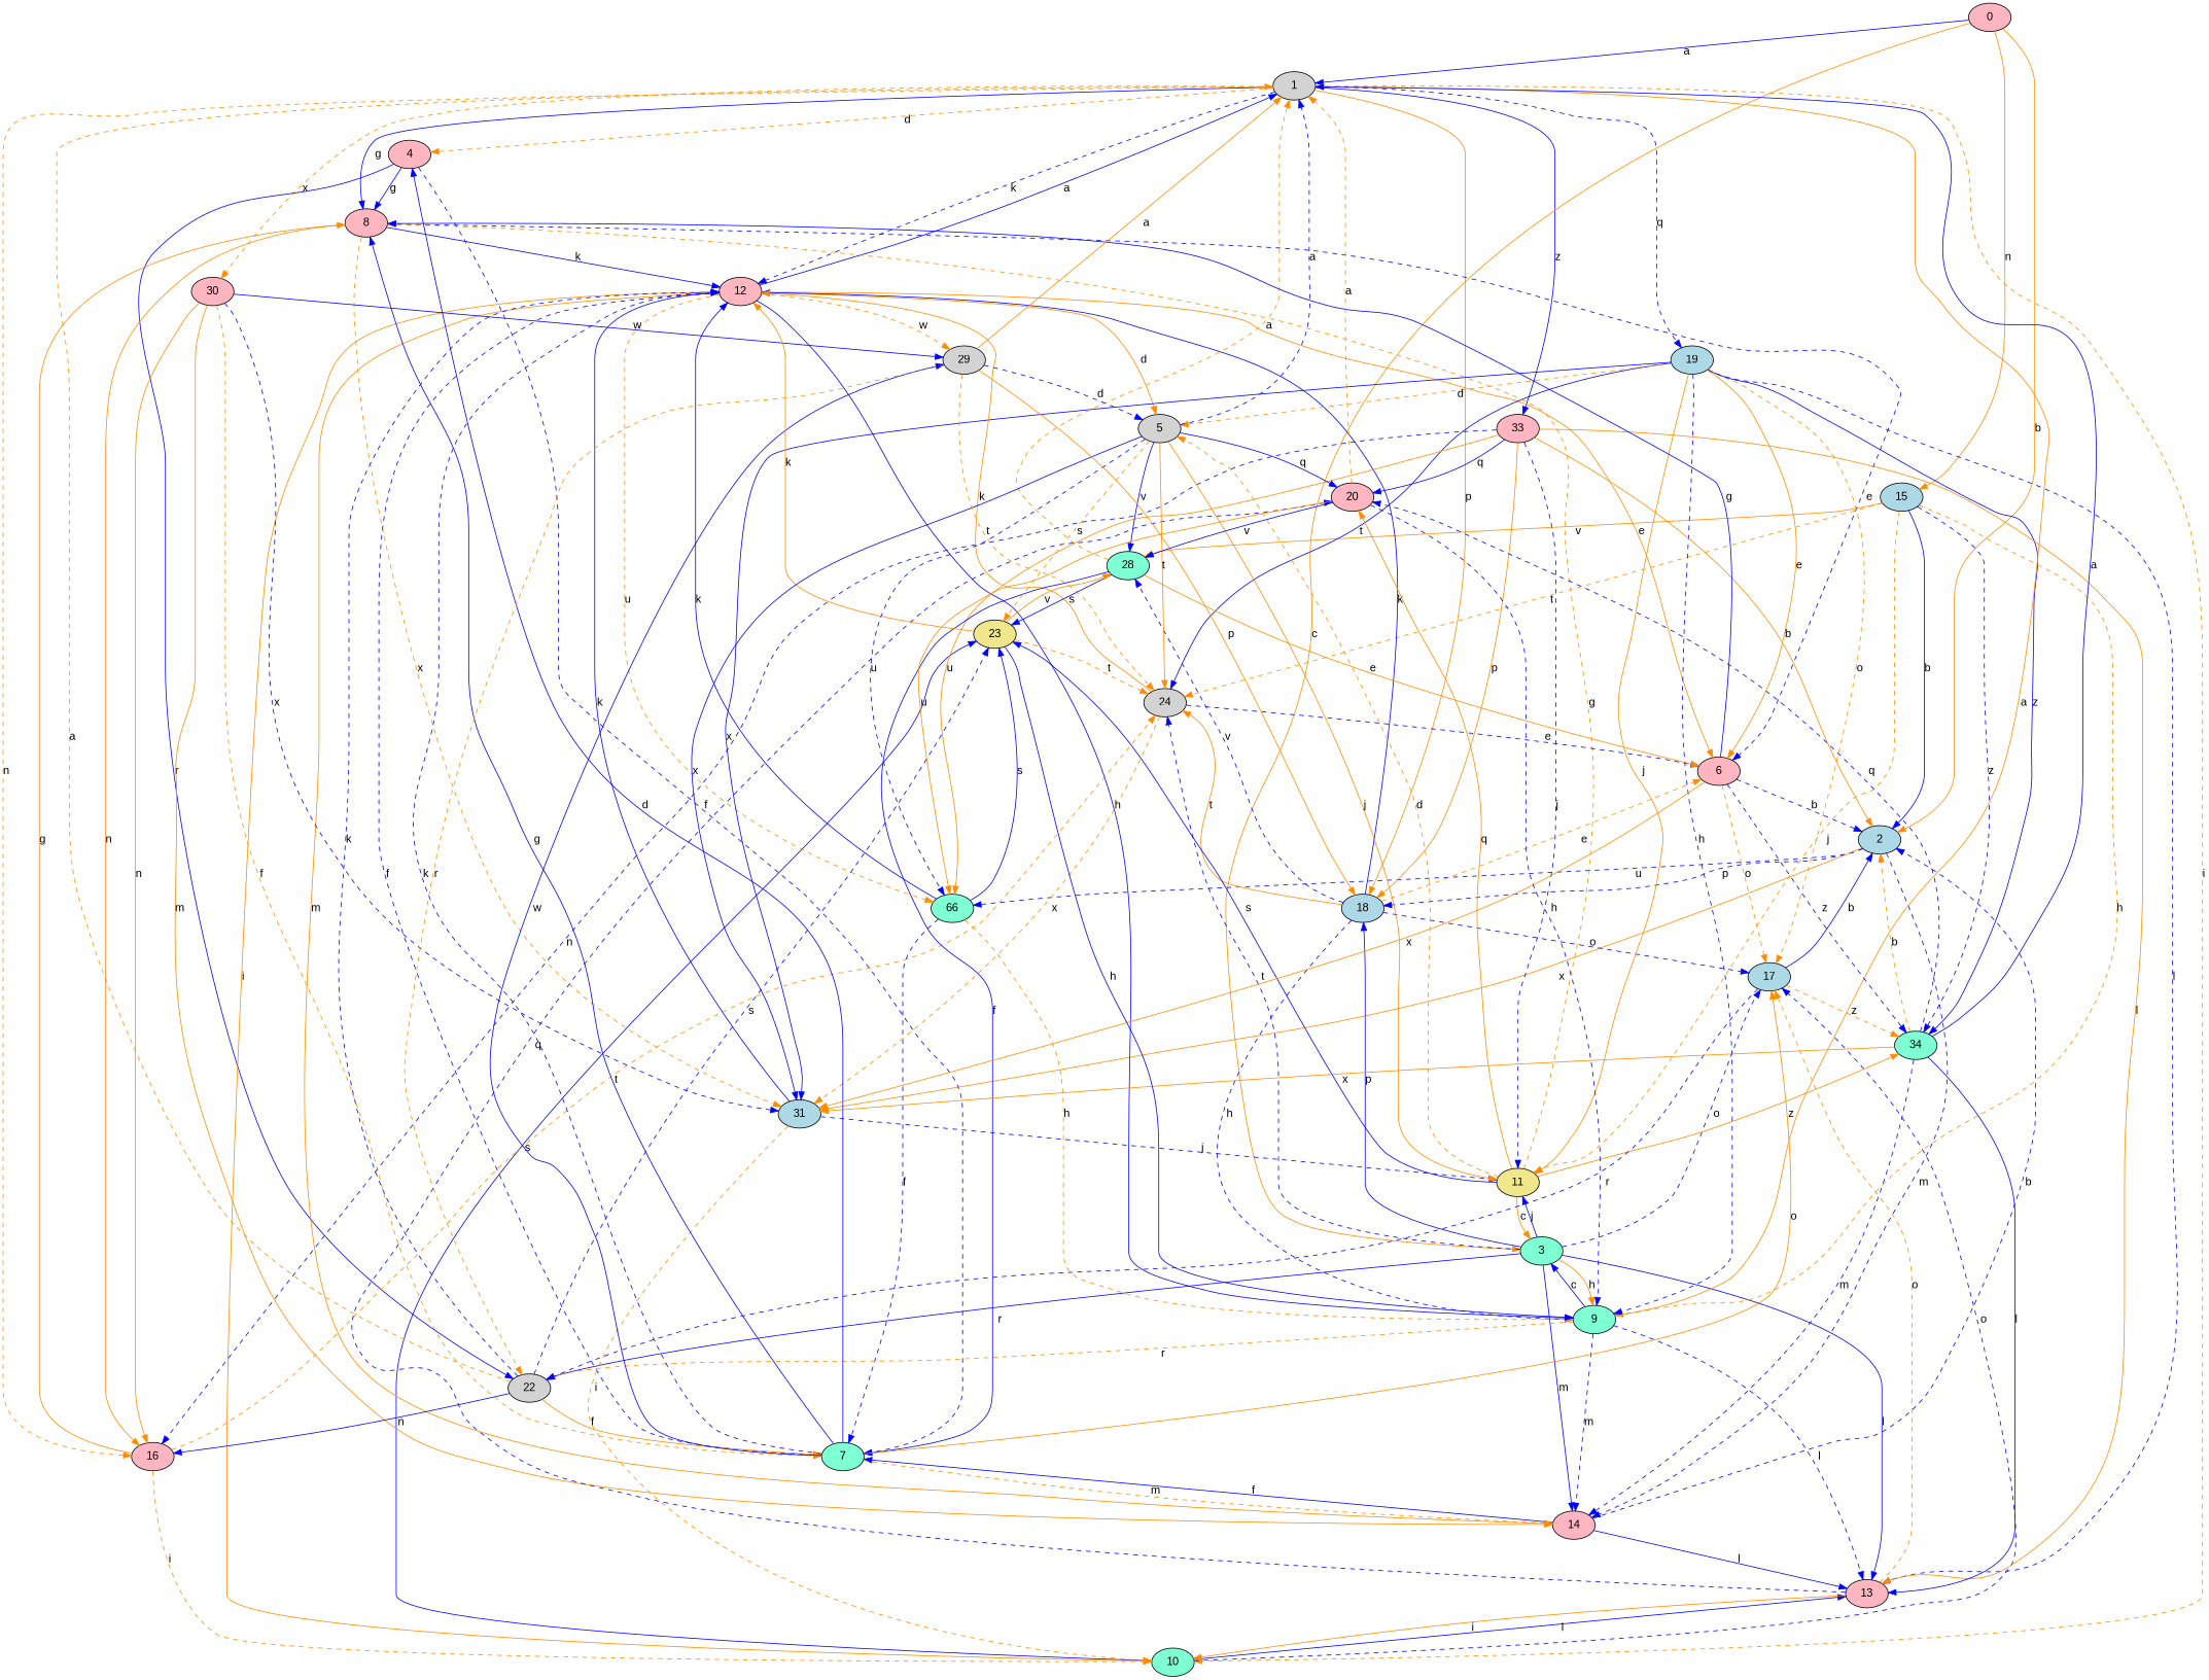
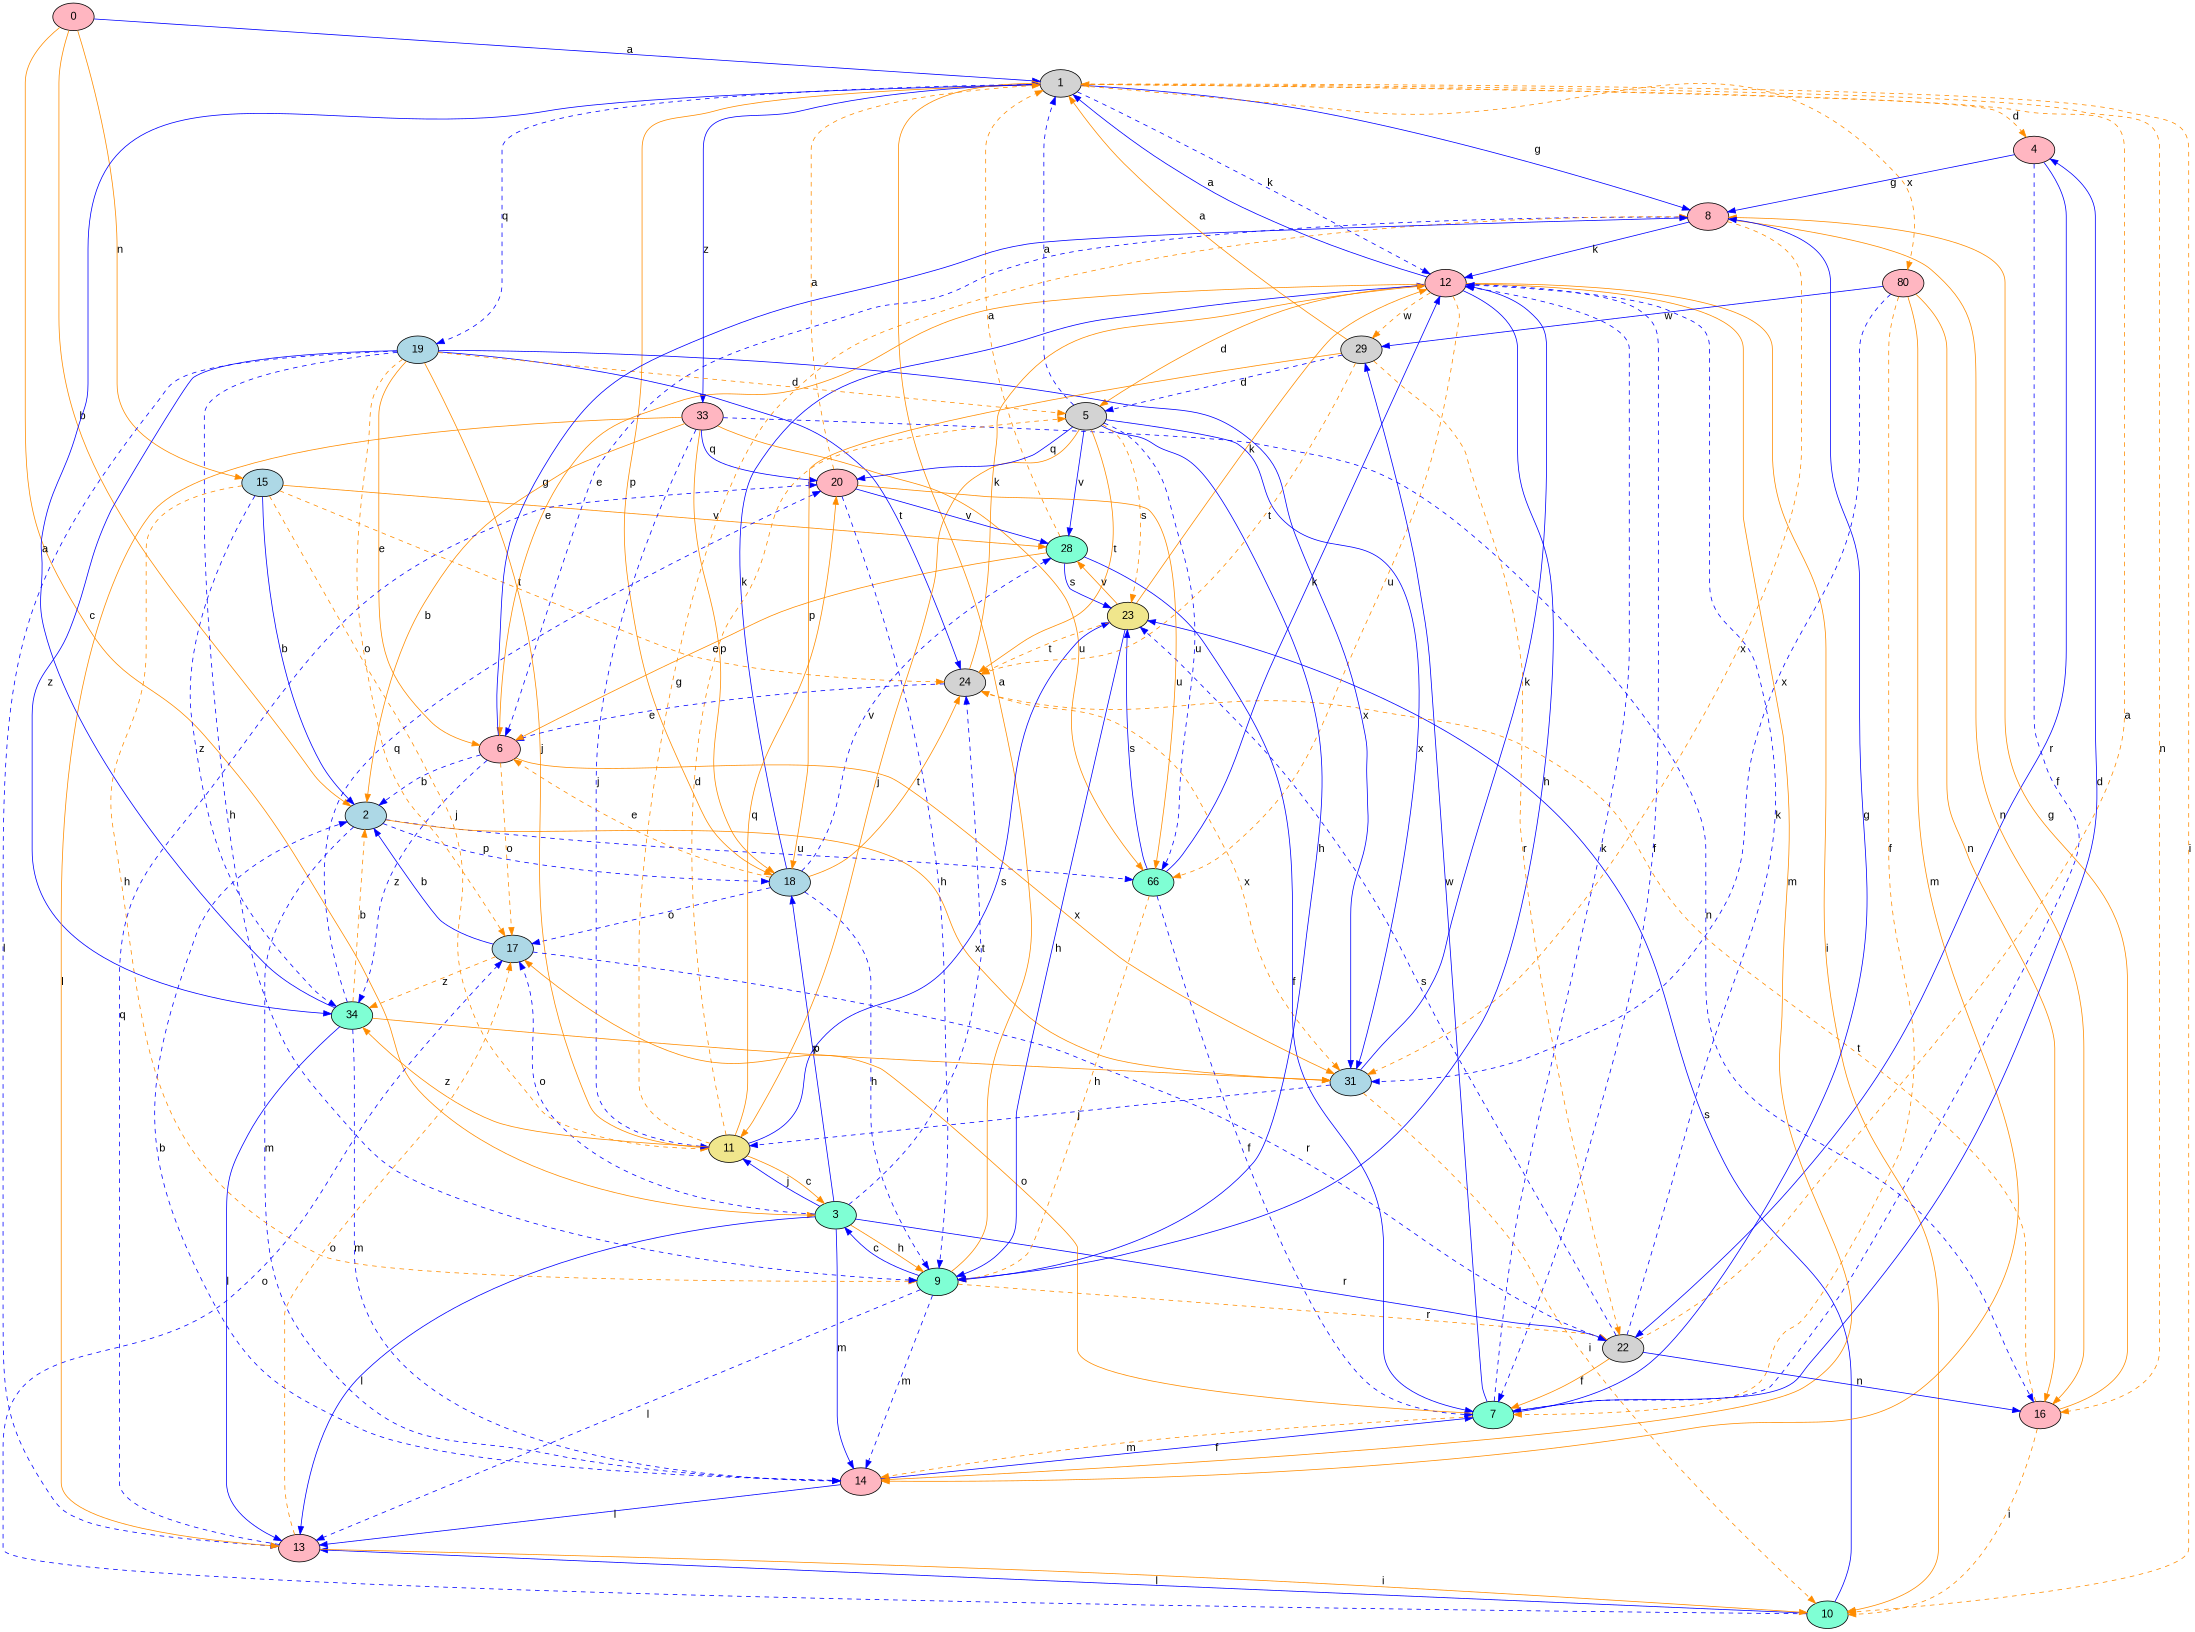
  strict digraph {
    fontname="Liberation Sans"
    node [fillcolor=lightpink fontname="Liberation Sans" style=filled]
    edge [color=blue fontname="Liberation Sans" style=solid]
    1 [fillcolor=lightgrey]
    0
    2 [fillcolor=lightblue]
    3 [fillcolor=aquamarine]
    15 [fillcolor=lightblue]
    4
    8
    10 [fillcolor=aquamarine]
    12
    16
    18 [fillcolor=lightblue]
    19 [fillcolor=lightblue]
-   30
+   30 [label=80]
    33
    14
    n16 [fillcolor=aquamarine label=66]
    31 [fillcolor=lightblue]
    9 [fillcolor=aquamarine]
    11 [fillcolor=khaki]
    13
    17 [fillcolor=lightblue]
    22 [fillcolor=lightgrey]
    24 [fillcolor=lightgrey]
    28 [fillcolor=aquamarine]
    34 [fillcolor=aquamarine]
    7 [fillcolor=aquamarine]
    6
    23 [fillcolor=khaki]
    5 [fillcolor=lightgrey]
    29 [fillcolor=lightgrey]
    20
    1 -> 4 [color=darkorange label=d style=dashed]
    1 -> 8 [label=g]
    1 -> 10 [color=darkorange label=i style=dashed]
    1 -> 12 [label=k style=dashed]
    1 -> 16 [color=darkorange label=n style=dashed]
    1 -> 18 [color=darkorange label=p]
    1 -> 19 [label=q style=dashed]
    1 -> 30 [color=darkorange label=x style=dashed]
    1 -> 33 [label=z]
    0 -> 1 [label=a]
    0 -> 2 [color=darkorange label=b]
    0 -> 3 [color=darkorange label=c]
    0 -> 15 [color=darkorange label=n]
    2 -> 18 [label=p style=dashed]
    2 -> 14 [label=m style=dashed]
    2 -> n16 [label=u style=dashed]
    2 -> 31 [color=darkorange label=x]
    3 -> 18 [label=p]
    3 -> 14 [label=m]
    3 -> 9 [color=darkorange label=h]
    3 -> 11 [label=j]
    3 -> 13 [label=l]
    3 -> 17 [label=o style=dashed]
    3 -> 22 [label=r]
    3 -> 24 [label=t style=dashed]
    15 -> 2 [label=b]
    15 -> 9 [color=darkorange label=h style=dashed]
    15 -> 11 [color=darkorange label=j style=dashed]
    15 -> 24 [color=darkorange label=t style=dashed]
    15 -> 28 [color=darkorange label=v]
    15 -> 34 [label=z style=dashed]
    4 -> 8 [label=g]
    4 -> 22 [label=r]
    4 -> 7 [label=f style=dashed]
    8 -> 12 [label=k]
    8 -> 16 [color=darkorange label=n]
    8 -> 31 [color=darkorange label=x style=dashed]
    8 -> 6 [label=e style=dashed]
    10 -> 13 [label=l]
    10 -> 17 [label=o style=dashed]
    10 -> 23 [label=s]
    12 -> 1 [label=a]
    12 -> 10 [color=darkorange label=i]
    12 -> 14 [color=darkorange label=m]
    12 -> n16 [color=darkorange label=u style=dashed]
    12 -> 9 [label=h]
    12 -> 7 [label=f style=dashed]
    12 -> 6 [color=darkorange label=e]
    12 -> 5 [color=darkorange label=d]
    12 -> 29 [color=darkorange label=w style=dashed]
    16 -> 8 [color=darkorange label=g]
    16 -> 10 [color=darkorange label=i style=dashed]
    16 -> 24 [color=darkorange label=t style=dashed]
    18 -> 12 [label=k]
    18 -> 9 [label=h style=dashed]
    18 -> 17 [label=o style=dashed]
    18 -> 24 [color=darkorange label=t]
    18 -> 28 [label=v style=dashed]
    18 -> 6 [color=darkorange label=e style=dashed]
    19 -> 31 [label=x]
    19 -> 9 [label=h style=dashed]
    19 -> 11 [color=darkorange label=j]
    19 -> 13 [label=l style=dashed]
    19 -> 17 [color=darkorange label=o style=dashed]
    19 -> 24 [label=t]
    19 -> 34 [label=z]
    19 -> 6 [color=darkorange label=e]
    19 -> 5 [color=darkorange label=d style=dashed]
    30 -> 16 [color=darkorange label=n]
    30 -> 14 [color=darkorange label=m]
    30 -> 31 [label=x style=dashed]
    30 -> 7 [color=darkorange label=f style=dashed]
    30 -> 29 [label=w]
    33 -> 2 [color=darkorange label=b]
    33 -> 16 [label=n style=dashed]
    33 -> 18 [color=darkorange label=p]
    33 -> n16 [color=darkorange label=u]
    33 -> 11 [label=j style=dashed]
    33 -> 13 [color=darkorange label=l]
    33 -> 20 [label=q]
    14 -> 2 [label=b style=dashed]
    14 -> 13 [label=l]
    14 -> 7 [label=f]
    n16 -> 12 [label=k]
    n16 -> 9 [color=darkorange label=h style=dashed]
    n16 -> 7 [label=f style=dashed]
    n16 -> 23 [label=s]
    31 -> 10 [color=darkorange label=i style=dashed]
    31 -> 12 [label=k]
    31 -> 11 [label=j style=dashed]
    9 -> 1 [color=darkorange label=a]
    9 -> 3 [label=c]
    9 -> 14 [label=m style=dashed]
    9 -> 13 [label=l style=dashed]
    9 -> 22 [color=darkorange label=r style=dashed]
    11 -> 3 [color=darkorange label=c]
    11 -> 8 [color=darkorange label=g style=dashed]
    11 -> 34 [color=darkorange label=z]
    11 -> 23 [label=s]
    11 -> 5 [color=darkorange label=d style=dashed]
    11 -> 20 [color=darkorange label=q]
    13 -> 10 [color=darkorange label=i]
    13 -> 17 [color=darkorange label=o style=dashed]
    13 -> 20 [label=q style=dashed]
    17 -> 2 [label=b]
    17 -> 22 [label=r style=dashed]
    17 -> 34 [color=darkorange label=z style=dashed]
    22 -> 1 [color=darkorange label=a style=dashed]
    22 -> 12 [label=k style=dashed]
    22 -> 16 [label=n]
    22 -> 7 [color=darkorange label=f]
    22 -> 23 [label=s style=dashed]
    24 -> 12 [color=darkorange label=k]
    24 -> 31 [color=darkorange label=x style=dashed]
    24 -> 6 [label=e style=dashed]
    28 -> 1 [color=darkorange label=a style=dashed]
    28 -> 7 [label=f]
    28 -> 6 [color=darkorange label=e]
    28 -> 23 [label=s]
    34 -> 1 [label=a]
    34 -> 2 [color=darkorange label=b style=dashed]
    34 -> 14 [label=m style=dashed]
    34 -> 31 [color=darkorange label=x]
    34 -> 13 [label=l]
    34 -> 20 [label=q style=dashed]
    7 -> 4 [label=d]
    7 -> 8 [label=g]
    7 -> 12 [label=k style=dashed]
    7 -> 14 [color=darkorange label=m style=dashed]
    7 -> 17 [color=darkorange label=o]
    7 -> 29 [label=w]
    6 -> 2 [label=b style=dashed]
    6 -> 8 [label=g]
    6 -> 31 [color=darkorange label=x]
    6 -> 17 [color=darkorange label=o style=dashed]
    6 -> 34 [label=z style=dashed]
    23 -> 12 [color=darkorange label=k]
    23 -> 9 [label=h]
    23 -> 24 [color=darkorange label=t style=dashed]
    23 -> 28 [color=darkorange label=v]
    5 -> 1 [label=a style=dashed]
    5 -> n16 [label=u style=dashed]
    5 -> 31 [label=x]
+   5 -> 9 [label=h]
    5 -> 11 [color=darkorange label=j]
    5 -> 24 [color=darkorange label=t]
    5 -> 28 [label=v]
    5 -> 23 [color=darkorange label=s style=dashed]
    5 -> 20 [label=q]
    29 -> 1 [color=darkorange label=a]
    29 -> 18 [color=darkorange label=p]
    29 -> 22 [color=darkorange label=r style=dashed]
    29 -> 24 [color=darkorange label=t style=dashed]
    29 -> 5 [label=d style=dashed]
    20 -> 1 [color=darkorange label=a style=dashed]
    20 -> n16 [color=darkorange label=u]
    20 -> 9 [label=h style=dashed]
    20 -> 28 [label=v]
  }
